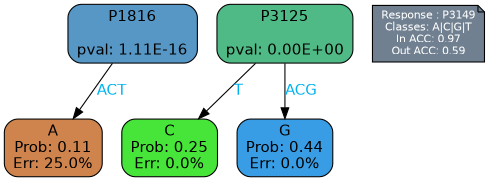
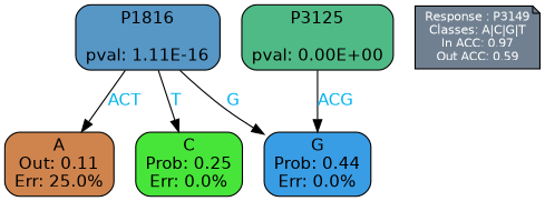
  digraph {
    ranksep=equally
    splines=polylines
    node [color=black fontname=helvetica shape=box style="filled, rounded"]
    edge [fontcolor=deepskyblue2 fontname=helvetica]
-   n1 [fillcolor="#cf844e" label="A\nProb: 0.11\nErr: 25.0%"]
+   n1 [fillcolor="#cf844e" label="A\nOut: 0.11\nErr: 25.0%"]
    n2 [fillcolor="#399de5" label="G\nProb: 0.44\nErr: 0.0%"]
    n3 [fillcolor="#47e539" label="C\nProb: 0.25\nErr: 0.0%"]
    n4 [align=left fillcolor=slategray fontcolor=white fontsize=10 label="Response : P3149\nClasses: A|C|G|T\nIn ACC: 0.97\nOut ACC: 0.59\n" shape=note style=filled]
    n5 [fillcolor="#50ba86" label="P3125\n\npval: 0.00E+00"]
    n6 [fillcolor="#5797c6" label="P1816\n\npval: 1.11E-16"]
    subgraph sub_1 {
      rank=same
      n1
      n2
      n3
    }
    subgraph sub_2 {
      rank=same
      n4
      n5
    }
    n5 -> n2 [label=ACG]
-   n5 -> n3 [label=T]
+   n6 -> n3 [label=T]
    n6 -> n1 [label=ACT]
+   n6 -> n2 [label=G]
  }
